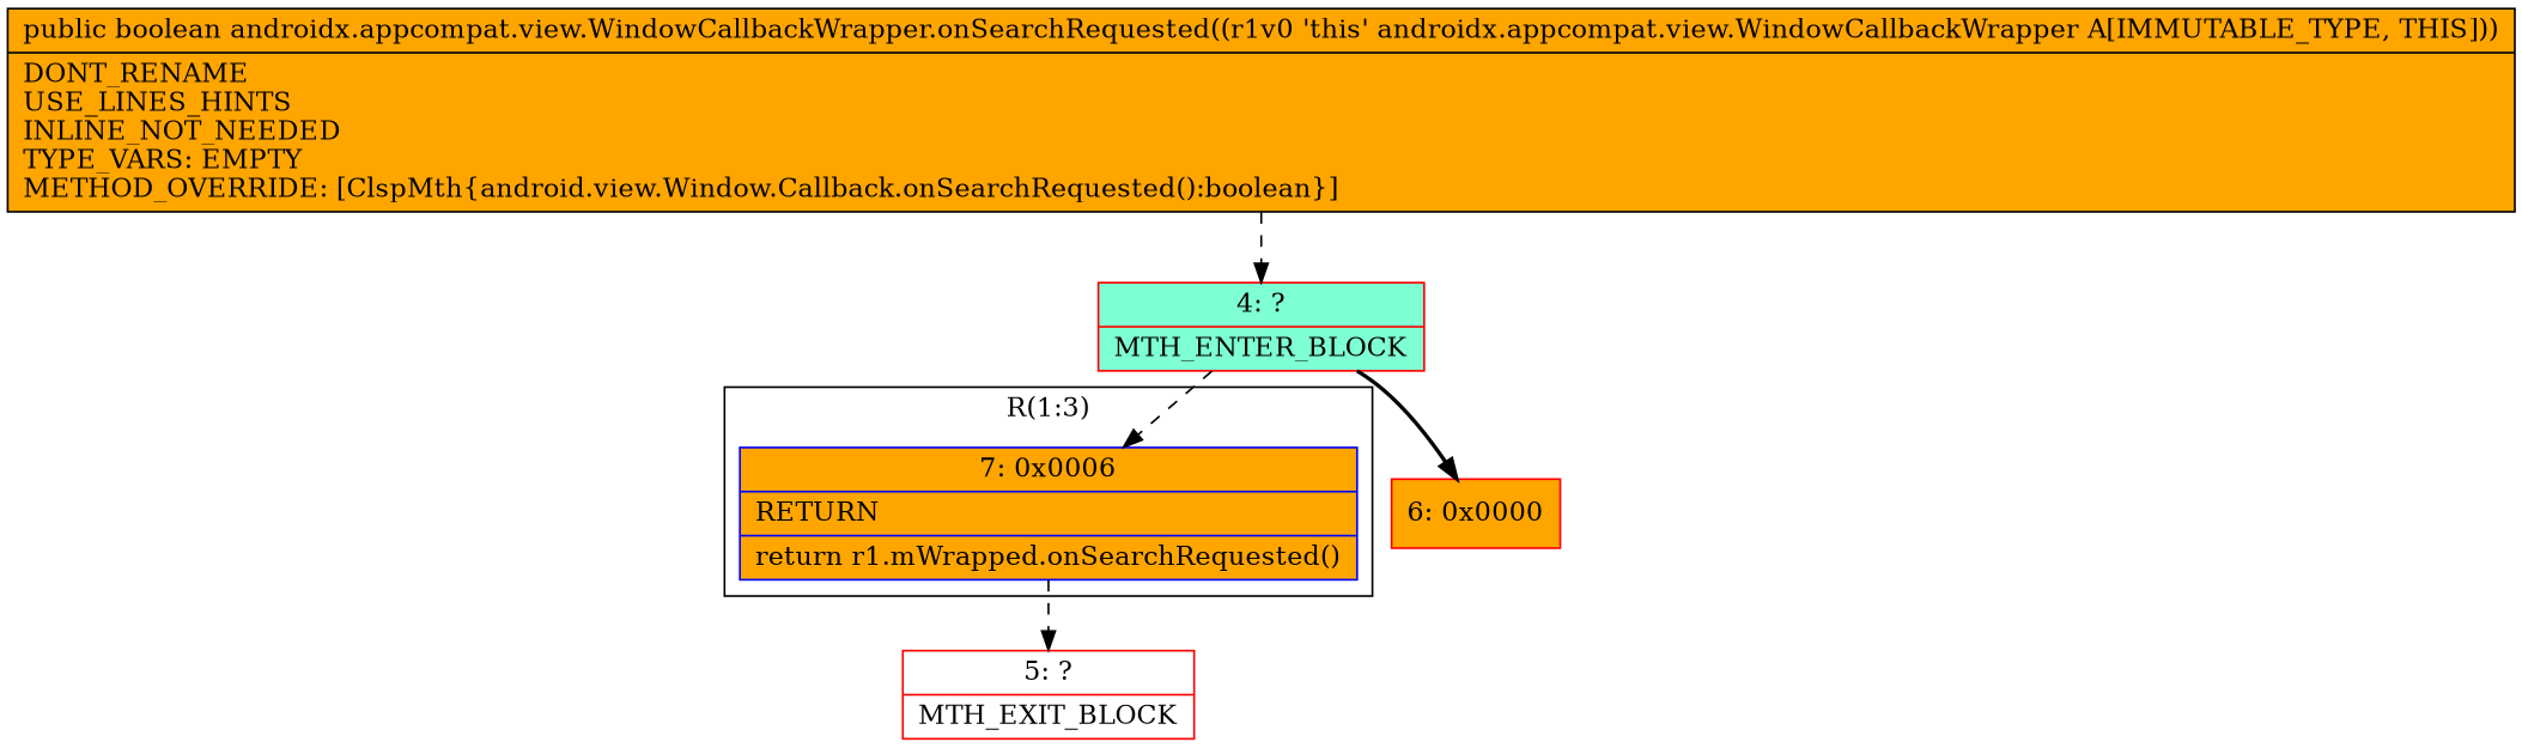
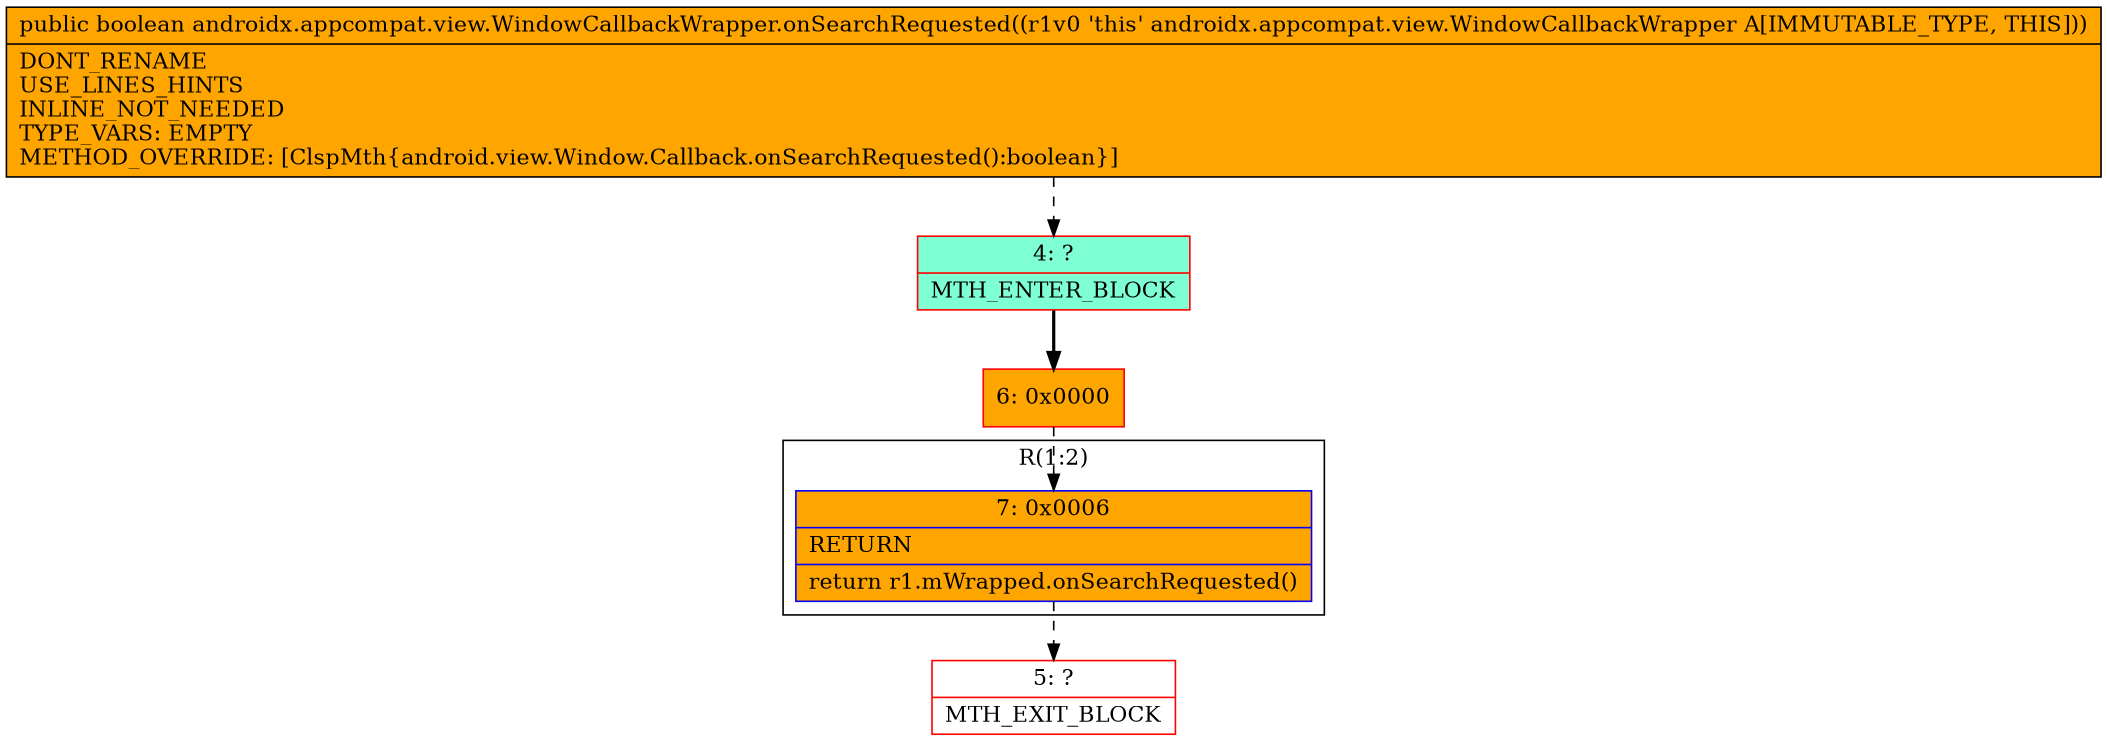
  digraph {
    node [color=red fillcolor=orange shape=record style=filled]
    edge [style=dashed]
    n1 [color=blue label="{7\:\ 0x0006|RETURN\l|return r1.mWrapped.onSearchRequested()\l}"]
    n2 [fillcolor=white label="{5\:\ ?|MTH_EXIT_BLOCK\l}"]
    n3 [fillcolor=aquamarine label="{4\:\ ?|MTH_ENTER_BLOCK\l}"]
    n4 [label="{6\:\ 0x0000}"]
    n5 [label="{public boolean androidx.appcompat.view.WindowCallbackWrapper.onSearchRequested((r1v0 'this' androidx.appcompat.view.WindowCallbackWrapper A[IMMUTABLE_TYPE, THIS]))  | DONT_RENAME\lUSE_LINES_HINTS\lINLINE_NOT_NEEDED\lTYPE_VARS: EMPTY\lMETHOD_OVERRIDE: [ClspMth\{android.view.Window.Callback.onSearchRequested():boolean\}]\l}" color=""]
    subgraph cluster_1 {
-     label="R(1:3)"
+     label="R(1:2)"
      n1
    }
    n1 -> n2
    n3 -> n4 [style=bold]
-   n3 -> n1
+   n4 -> n1
    n5 -> n3
  }
